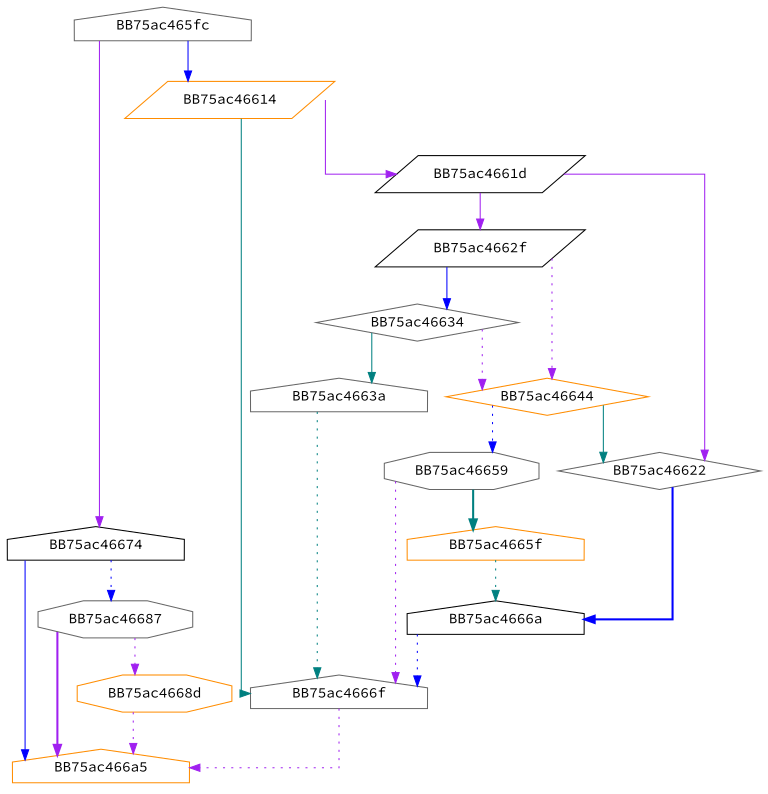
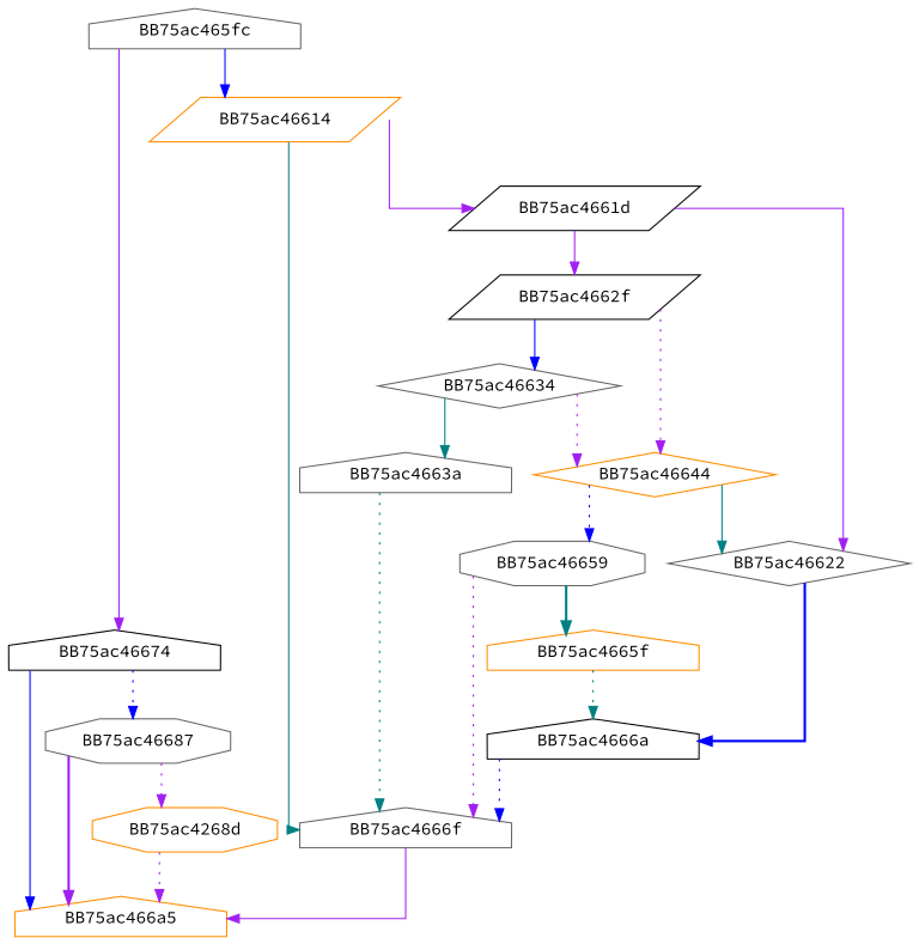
  digraph {
    fontname="Source Code Pro"
    splines=ortho
    node [color=gray40 fontname="Source Code Pro" shape=house]
    edge [color=purple fontname="Source Code Pro" style=solid]
    BB75ac465fc
    BB75ac46674 [color=black]
    BB75ac46614 [color=darkorange shape=parallelogram]
    BB75ac466a5 [color=darkorange]
    BB75ac46687 [shape=octagon]
    BB75ac4666f
    BB75ac4661d [color=black shape=parallelogram]
-   BB75ac4668d [color=darkorange shape=octagon]
+   BB75ac4668d [color=darkorange shape=octagon label=BB75ac4268d]
    BB75ac4662f [color=black shape=parallelogram]
    BB75ac46622 [shape=diamond]
    BB75ac46644 [color=darkorange shape=diamond]
    BB75ac46634 [shape=diamond]
    BB75ac4666a [color=black]
    BB75ac46659 [shape=octagon]
    BB75ac4663a
    BB75ac4665f [color=darkorange]
    BB75ac465fc -> BB75ac46674
    BB75ac465fc -> BB75ac46614 [color=blue]
    BB75ac46674 -> BB75ac466a5 [color=blue]
    BB75ac46674 -> BB75ac46687 [color=blue style=dotted]
    BB75ac46614 -> BB75ac4666f [color=teal]
    BB75ac46614 -> BB75ac4661d
    BB75ac46687 -> BB75ac466a5 [style=bold]
    BB75ac46687 -> BB75ac4668d [style=dotted]
-   BB75ac4666f -> BB75ac466a5 [style=dotted]
+   BB75ac4666f -> BB75ac466a5
    BB75ac4661d -> BB75ac4662f
    BB75ac4661d -> BB75ac46622
    BB75ac4668d -> BB75ac466a5 [style=dotted]
    BB75ac4662f -> BB75ac46644 [style=dotted]
    BB75ac4662f -> BB75ac46634 [color=blue]
    BB75ac46622 -> BB75ac4666a [color=blue style=bold]
    BB75ac46644 -> BB75ac46622 [color=teal]
    BB75ac46644 -> BB75ac46659 [color=blue style=dotted]
    BB75ac46634 -> BB75ac46644 [style=dotted]
    BB75ac46634 -> BB75ac4663a [color=teal]
    BB75ac4666a -> BB75ac4666f [color=blue style=dotted]
    BB75ac46659 -> BB75ac4666f [style=dotted]
    BB75ac46659 -> BB75ac4665f [color=teal style=bold]
    BB75ac4663a -> BB75ac4666f [color=teal style=dotted]
    BB75ac4665f -> BB75ac4666a [color=teal style=dotted]
  }
